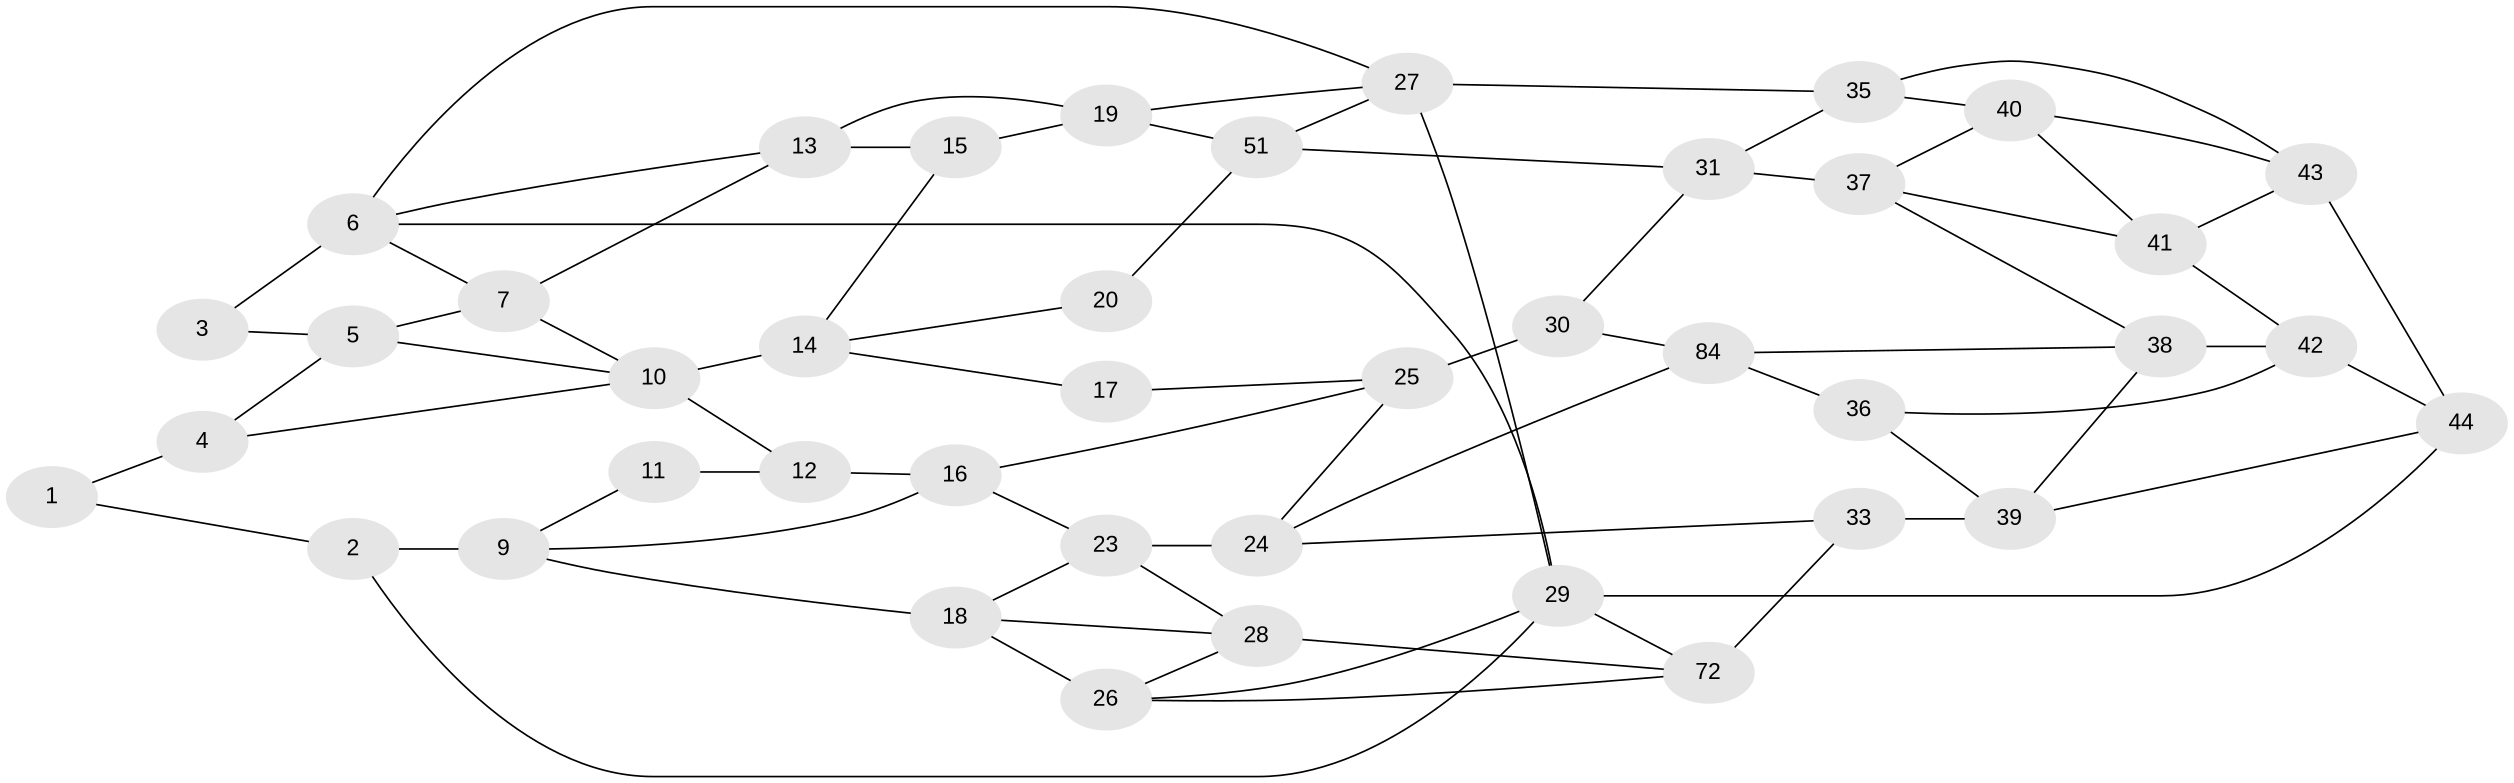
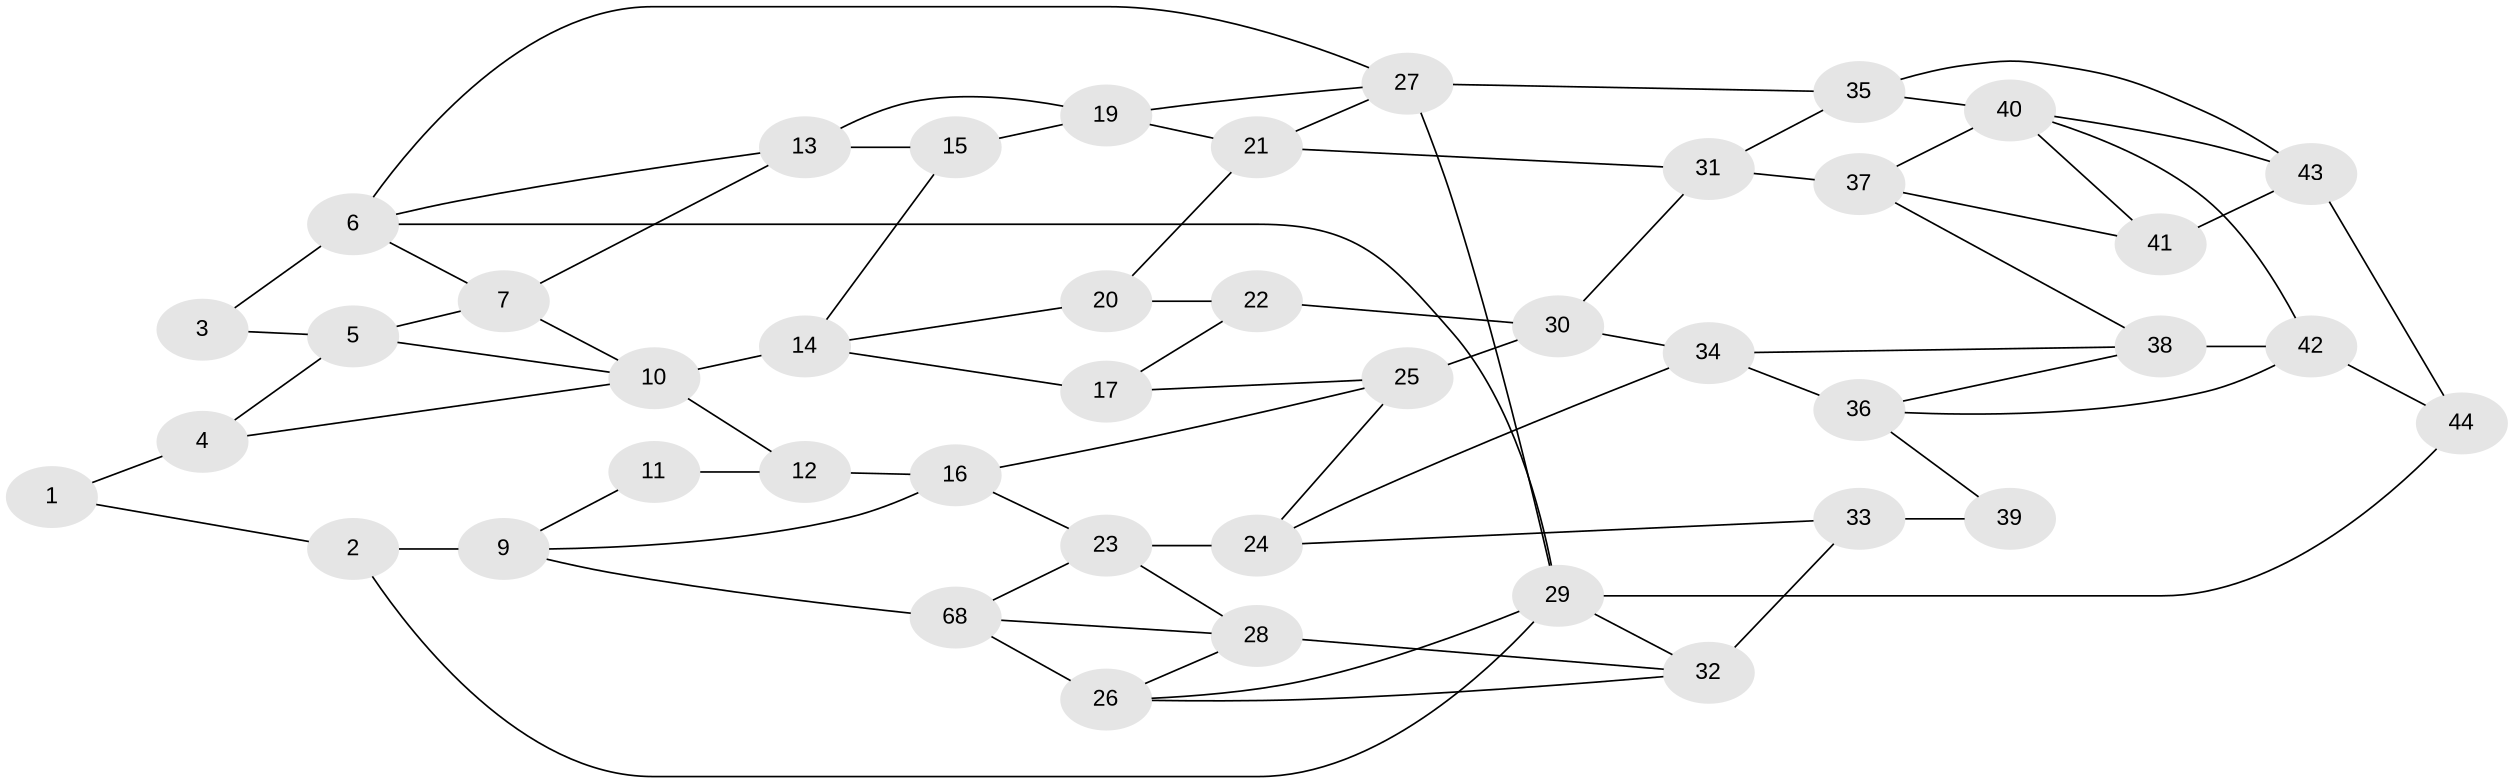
  graph {
    fontname="Liberation Sans"
    rankdir=LR
    node [color=gray90 fontname="Liberation Sans" style=filled]
    edge [fontname="Liberation Sans" weight=1.0]
    1
    2
    4
    9
    29
    5
    10
    11
    16
-   18
-   32 [label=72]
+   18 [label=68]
+   32
    44
    3
    6
    7
    13
    27
    12
    14
    15
    19
    35
    23
    25
    26
    28
    17
    20
-   21 [label=51]
+   21
+   22
    24
    30
    31
    37
-   34 [label=84]
+   34
    33
    39
    36
    38
    40
    43
    41
    42
    1 -- 2
    1 -- 4
    2 -- 9
    2 -- 29
    4 -- 5
    4 -- 10
    9 -- 11
    9 -- 16
    9 -- 18
    29 -- 32
    29 -- 44
    5 -- 10
    5 -- 7
    10 -- 12
    10 -- 14
    11 -- 12
    16 -- 23
    16 -- 25
    18 -- 23
    18 -- 26
    18 -- 28
    32 -- 33
    3 -- 5
    3 -- 6
    6 -- 29
    6 -- 7
    6 -- 13
    6 -- 27
    7 -- 10
    7 -- 13
    13 -- 15
    13 -- 19
    27 -- 29
    27 -- 35
    12 -- 16
    14 -- 15
    14 -- 17
    14 -- 20
    15 -- 19
    19 -- 27
    19 -- 21
    35 -- 40
    35 -- 43
    23 -- 28
    23 -- 24
    25 -- 30
    26 -- 29
    26 -- 32
    26 -- 28
    28 -- 32
    17 -- 25
+   17 -- 22
    20 -- 21
+   20 -- 22 [weight=2.0]
    21 -- 27
    21 -- 31
+   22 -- 30
    24 -- 25
    24 -- 34
    24 -- 33
    30 -- 31
    30 -- 34
    31 -- 35
    31 -- 37
    37 -- 38
    37 -- 40
    37 -- 41
    34 -- 36
    34 -- 38
    33 -- 39 [weight=2.0]
-   39 -- 44
    36 -- 39
-   39 -- 38
+   36 -- 38
    36 -- 42
    38 -- 42
    40 -- 43
    40 -- 41
    43 -- 44
    41 -- 43
-   41 -- 42
+   40 -- 42
    42 -- 44
  }
